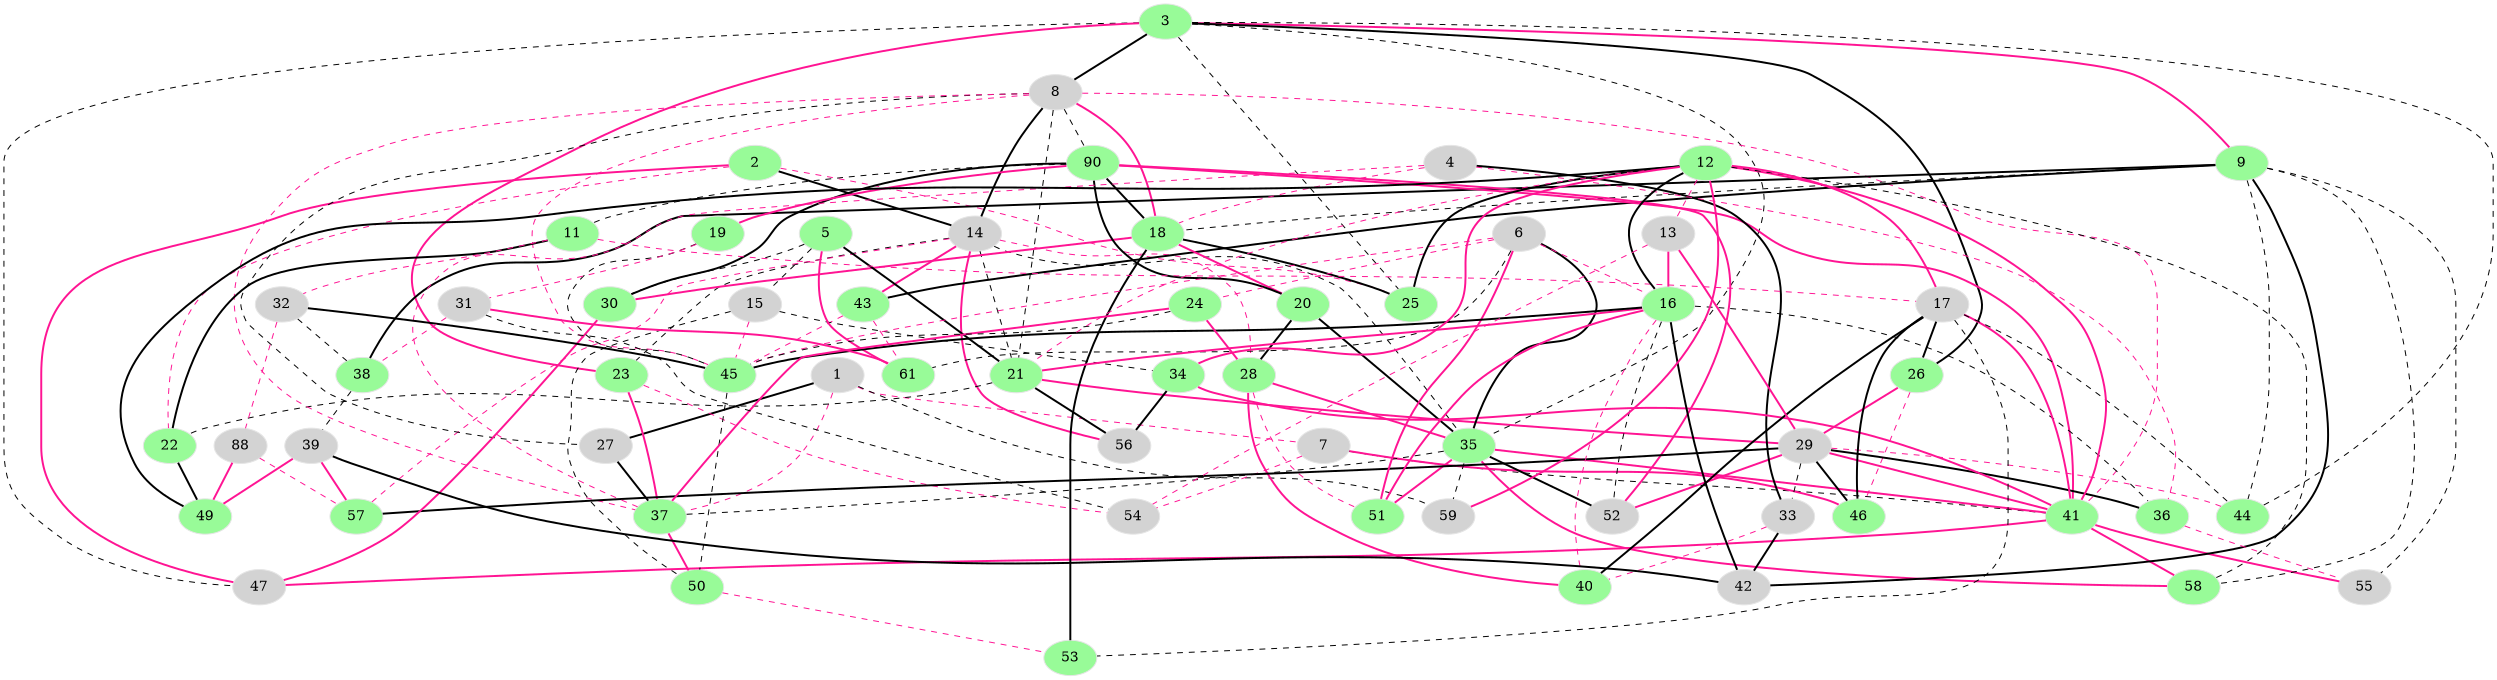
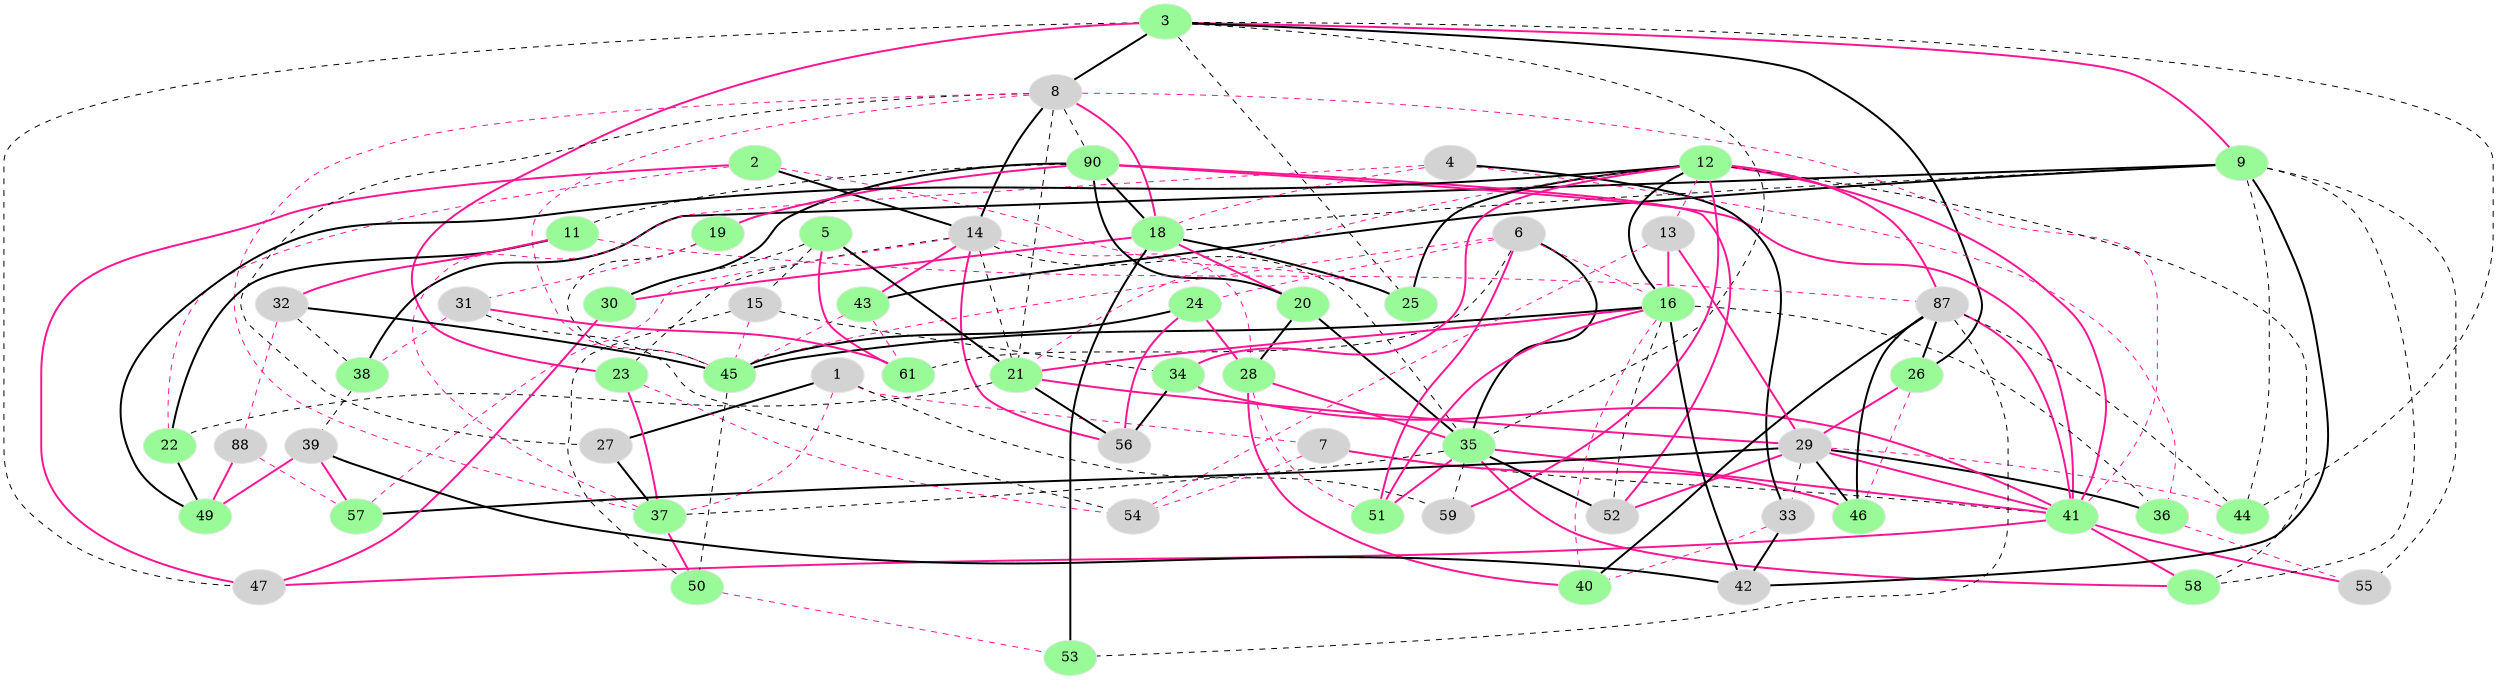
  graph {
    node [color=gray90 fillcolor=palegreen style=filled]
    edge [color=deeppink style=bold weight=1.0]
    1 [fillcolor=lightgrey]
    7 [fillcolor=lightgrey]
    27 [fillcolor=lightgrey]
    37
    59 [fillcolor=lightgrey]
    41
    46
    54 [fillcolor=lightgrey]
    50
    14 [fillcolor=lightgrey]
    2
    22
    25
    47 [fillcolor=lightgrey]
    23
    35
    21
    43
    28
    56 [fillcolor=lightgrey]
    57
    49
    3
    8 [fillcolor=lightgrey]
    9
    26
    44
    18
    45
    n30 [label=90]
    38
    42 [fillcolor=lightgrey]
    55 [fillcolor=lightgrey]
    58
    29 [fillcolor=lightgrey]
    51
    52 [fillcolor=lightgrey]
    4 [fillcolor=lightgrey]
    33 [fillcolor=lightgrey]
    36
    30
    20
    53
    40
    15 [fillcolor=lightgrey]
    5
    61
    34
    6 [fillcolor=lightgrey]
    16
    24
    11
    19
    39 [fillcolor=lightgrey]
-   17 [fillcolor=lightgrey]
+   17 [fillcolor=lightgrey label=87]
    32 [fillcolor=lightgrey]
    31 [fillcolor=lightgrey]
    n58 [fillcolor=lightgrey label=88]
    12
    13 [fillcolor=lightgrey]
    1 -- 7 [style=dashed]
    1 -- 27 [color=black]
    1 -- 37 [style=dashed]
    1 -- 59 [color=black style=dashed]
    7 -- 41 [color=black style=dashed]
    7 -- 46
    7 -- 54 [style=dashed]
    27 -- 37 [color=black]
    37 -- 50
    41 -- 47
    41 -- 55
    41 -- 58
    50 -- 53 [style=dashed]
    14 -- 23 [color=black style=dashed]
    14 -- 35 [color=black style=dashed weight=2.0]
    14 -- 21 [color=black style=dashed]
    14 -- 43
    14 -- 28 [style=dashed weight=3.0]
    14 -- 56
    14 -- 57 [style=dashed]
    2 -- 14 [color=black]
    2 -- 22 [style=dashed]
    2 -- 25 [style=dashed]
    2 -- 47
    22 -- 49 [color=black]
    23 -- 37 [weight=3.0]
    23 -- 54 [style=dashed]
    35 -- 37 [color=black style=dashed]
    35 -- 59 [color=black style=dashed]
    35 -- 41
    35 -- 58
    35 -- 51
    35 -- 52 [color=black]
    21 -- 22 [color=black style=dashed]
    21 -- 56 [color=black]
    21 -- 29 [weight=3.0]
    43 -- 45 [style=dashed]
    43 -- 61 [style=dashed]
    28 -- 35
    28 -- 51 [style=dashed]
    28 -- 40
    3 -- 25 [color=black style=dashed]
    3 -- 47 [color=black style=dashed]
    3 -- 23 [weight=3.0]
    3 -- 35 [color=black style=dashed]
    3 -- 8 [color=black]
    3 -- 9
    3 -- 26 [color=black]
    3 -- 44 [color=black style=dashed]
    8 -- 27 [color=black style=dashed]
    8 -- 37 [style=dashed]
    8 -- 41 [style=dashed]
    8 -- 14 [color=black]
    8 -- 21 [color=black style=dashed]
    8 -- 18
    8 -- 45 [style=dashed]
    8 -- n30 [color=black style=dashed weight=2.0]
    9 -- 43 [color=black]
    9 -- 44 [color=black style=dashed]
    9 -- 18 [color=black style=dashed weight=2.0]
    9 -- 38 [color=black]
    9 -- 42 [color=black]
    9 -- 55 [color=black style=dashed weight=2.0]
    9 -- 58 [color=black style=dashed]
    26 -- 46 [style=dashed]
    26 -- 29
    18 -- 25 [color=black]
    18 -- 30
    18 -- 20
    18 -- 53 [color=black]
    45 -- 50 [color=black style=dashed]
    n30 -- 41
    n30 -- 18 [color=black weight=2.0]
    n30 -- 52
    n30 -- 30 [color=black]
    n30 -- 20 [color=black]
    n30 -- 11 [color=black style=dashed]
    n30 -- 19
    38 -- 39 [color=black style=dashed]
    29 -- 41
    29 -- 46 [color=black]
    29 -- 57 [color=black]
    29 -- 44 [style=dashed]
    29 -- 52
    29 -- 33 [color=black style=dashed]
    29 -- 36 [color=black]
    4 -- 37 [style=dashed]
    4 -- 18 [style=dashed]
    4 -- 33 [color=black]
    4 -- 36 [style=dashed]
    33 -- 42 [color=black]
    33 -- 40 [style=dashed]
    36 -- 55 [style=dashed]
    30 -- 47
    20 -- 35 [color=black]
    20 -- 28 [color=black]
    15 -- 50 [color=black style=dashed]
    15 -- 45 [style=dashed]
    15 -- 34 [color=black style=dashed]
    5 -- 21 [color=black]
    5 -- 30 [color=black style=dashed]
    5 -- 15 [color=black style=dashed]
    5 -- 61
    34 -- 41
    34 -- 56 [color=black]
    6 -- 35 [color=black]
    6 -- 45 [style=dashed weight=3.0]
    6 -- 51
    6 -- 61 [color=black style=dashed]
    6 -- 16 [style=dashed]
    6 -- 24 [style=dashed]
    16 -- 21
    16 -- 45 [color=black]
    16 -- 42 [color=black]
    16 -- 51
    16 -- 52 [color=black style=dashed]
    16 -- 36 [color=black style=dashed]
    16 -- 40 [style=dashed]
    24 -- 28
-   24 -- 37
-   24 -- 45 [color=black style=dashed]
+   24 -- 56
+   24 -- 45 [color=black]
    11 -- 22 [color=black]
    11 -- 17 [style=dashed]
-   11 -- 32 [style=dashed]
+   11 -- 32
    19 -- 45 [color=black style=dashed weight=2.0]
    19 -- 31 [style=dashed]
    39 -- 57
    39 -- 49
    39 -- 42 [color=black]
    17 -- 41
    17 -- 46 [color=black]
    17 -- 26 [color=black]
    17 -- 44 [color=black style=dashed]
    17 -- 53 [color=black style=dashed]
    17 -- 40 [color=black]
    32 -- 45 [color=black]
    32 -- 38 [color=black style=dashed]
    32 -- n58 [style=dashed]
    31 -- 54 [color=black style=dashed]
    31 -- 38 [style=dashed]
    31 -- 61
    n58 -- 57 [style=dashed]
    n58 -- 49
    12 -- 59 [weight=2.0]
    12 -- 41 [weight=2.0]
    12 -- 25 [color=black]
    12 -- 21 [style=dashed]
    12 -- 49 [color=black]
    12 -- 58 [color=black style=dashed]
    12 -- 34
    12 -- 16 [color=black]
    12 -- 17
    12 -- 13 [style=dashed]
    13 -- 54 [style=dashed]
    13 -- 29
    13 -- 16
  }
